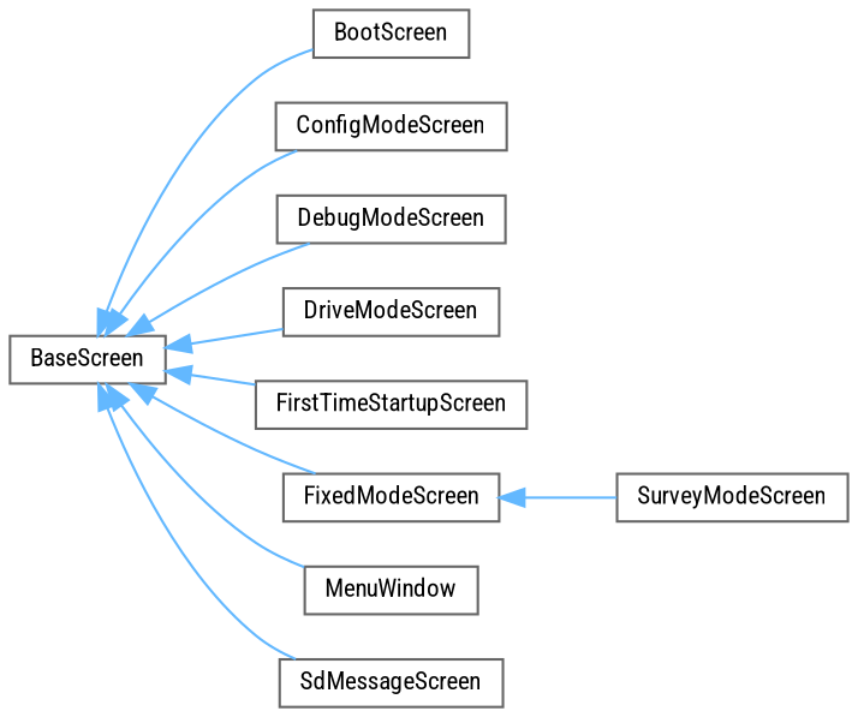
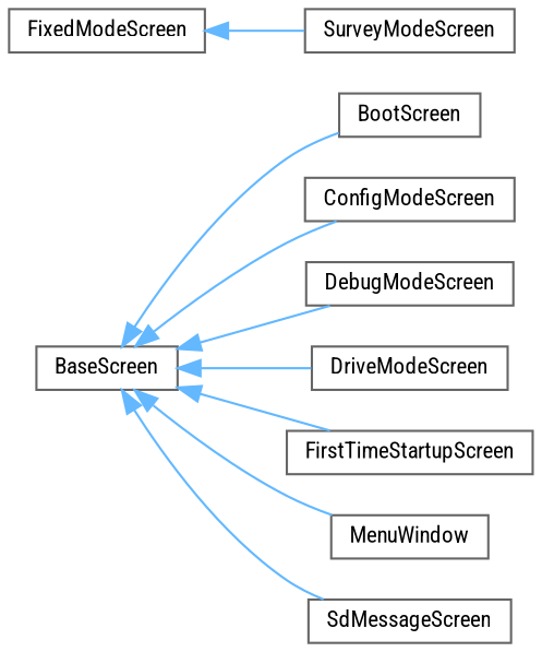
  digraph {
    fontname="Roboto Condensed"
    rankdir=LR
    node [color=grey40 fillcolor=white fontname="Roboto Condensed" fontsize=10 shape=box style=filled]
    edge [color=steelblue1 dir=back fontname="Roboto Condensed" fontsize=10 labelfontname=Helvetica labelfontsize=10 style=solid]
    n1 [height=0.2 label=BaseScreen width=0.4]
    n2 [height=0.2 label=BootScreen width=0.4]
    n3 [height=0.2 label=ConfigModeScreen width=0.4]
    n4 [height=0.2 label=DebugModeScreen width=0.4]
    n5 [height=0.2 label=DriveModeScreen width=0.4]
    n6 [height=0.2 label=FirstTimeStartupScreen width=0.4]
    n7 [height=0.2 label=FixedModeScreen width=0.4]
    n8 [height=0.2 label=MenuWindow width=0.4]
    n9 [height=0.2 label=SdMessageScreen width=0.4]
    n10 [height=0.2 label=SurveyModeScreen width=0.4]
    n1 -> n2
    n1 -> n3
    n1 -> n4
    n1 -> n5
    n1 -> n6
-   n1 -> n7
    n1 -> n8
    n1 -> n9
    n7 -> n10
  }
